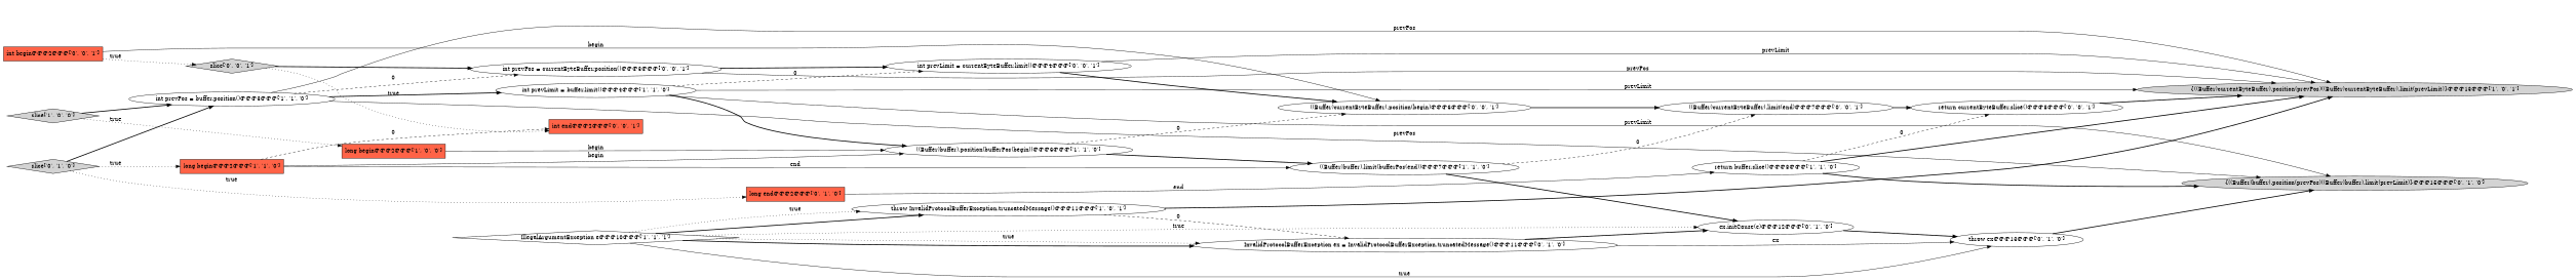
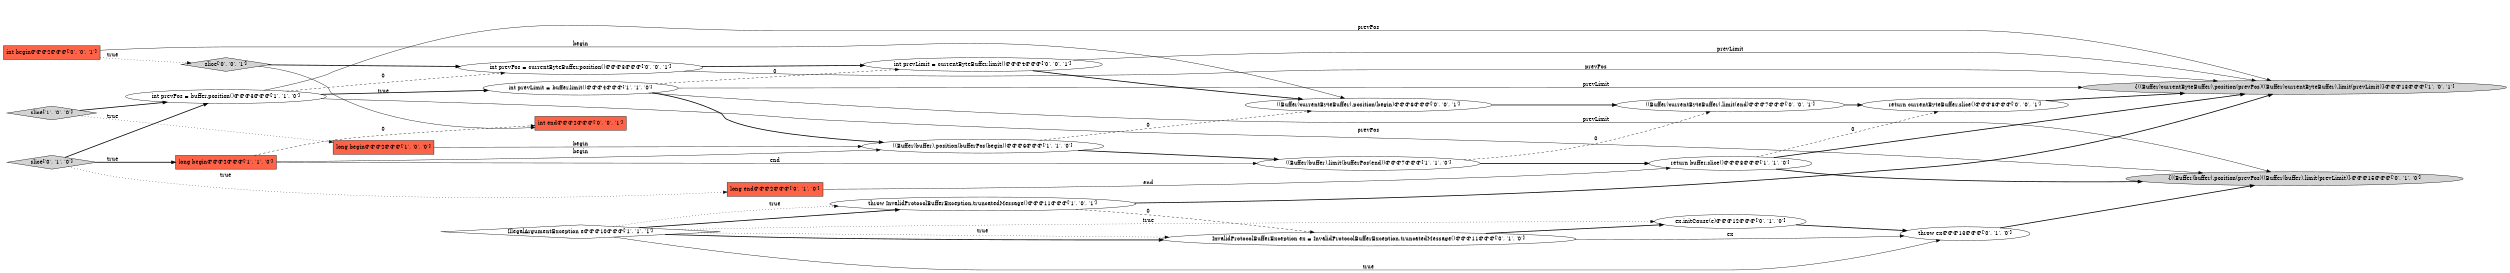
  digraph {
    rankdir=LR
    node [fillcolor=white shape=ellipse style=filled]
    edge [style=bold]
    n1 [label="((Buffer)buffer).position(bufferPos(begin))@@@6@@@['1', '1', '0']"]
    n2 [label="((Buffer)buffer).limit(bufferPos(end))@@@7@@@['1', '1', '0']"]
    n3 [label="((Buffer)currentByteBuffer).position(begin)@@@6@@@['0', '0', '1']"]
    n4 [label="((Buffer)currentByteBuffer).limit(end)@@@7@@@['0', '0', '1']"]
    n5 [label="return buffer.slice()@@@8@@@['1', '1', '0']"]
    n6 [fillcolor=lightgray label="{((Buffer)buffer).position(prevPos)((Buffer)buffer).limit(prevLimit)}@@@15@@@['0', '1', '0']"]
    n7 [fillcolor=tomato label="long begin@@@2@@@['1', '0', '0']" shape=box]
    n8 [label="return currentByteBuffer.slice()@@@8@@@['0', '0', '1']"]
    n9 [fillcolor=lightgray label="{((Buffer)currentByteBuffer).position(prevPos)((Buffer)currentByteBuffer).limit(prevLimit)}@@@13@@@['1', '0', '1']"]
    n10 [label="int prevLimit = currentByteBuffer.limit()@@@4@@@['0', '0', '1']"]
    n11 [fillcolor=tomato label="long begin@@@2@@@['1', '1', '0']" shape=box]
    n12 [fillcolor=tomato label="int end@@@2@@@['0', '0', '1']" shape=box]
    n13 [label="throw ex@@@13@@@['0', '1', '0']"]
    n14 [label="int prevLimit = buffer.limit()@@@4@@@['1', '1', '0']"]
    n15 [fillcolor=lightgray label="slice['1', '0', '0']" shape=diamond]
    n16 [label="int prevPos = buffer.position()@@@3@@@['1', '1', '0']"]
    n17 [label="int prevPos = currentByteBuffer.position()@@@3@@@['0', '0', '1']"]
    n18 [label="ex.initCause(e)@@@12@@@['0', '1', '0']"]
    n19 [label="InvalidProtocolBufferException ex = InvalidProtocolBufferException.truncatedMessage()@@@11@@@['0', '1', '0']"]
    n20 [fillcolor=tomato label="long end@@@2@@@['0', '1', '0']" shape=box]
    n21 [label="IllegalArgumentException e@@@10@@@['1', '1', '1']" shape=diamond]
    n22 [label="throw InvalidProtocolBufferException.truncatedMessage()@@@11@@@['1', '0', '1']"]
    n23 [fillcolor=lightgray label="slice['0', '0', '1']" shape=diamond]
    n24 [fillcolor=tomato label="int begin@@@2@@@['0', '0', '1']" shape=box]
    n25 [fillcolor=lightgray label="slice['0', '1', '0']" shape=diamond]
    n1 -> n2
    n1 -> n3 [label=0 style=dashed]
    n2 -> n4 [label=0 style=dashed]
-   n2 -> n18
+   n2 -> n5
    n3 -> n4
    n4 -> n8
    n5 -> n6
    n5 -> n8 [label=0 style=dashed]
    n5 -> n9
    n7 -> n1 [label=begin style=solid]
    n8 -> n9
    n10 -> n3
    n10 -> n9 [label=prevLimit style=solid]
    n11 -> n1 [label=begin style=solid]
    n11 -> n2 [label=end style=solid]
    n11 -> n12 [label=0 style=dashed]
    n13 -> n6
    n14 -> n1
    n14 -> n6 [label=prevLimit style=solid]
    n14 -> n9 [label=prevLimit style=solid]
    n14 -> n10 [label=0 style=dashed]
    n15 -> n7 [label=true style=dotted]
    n15 -> n16
    n16 -> n6 [label=prevPos style=solid]
    n16 -> n9 [label=prevPos style=solid]
    n16 -> n14
    n16 -> n17 [label=0 style=dashed]
    n17 -> n9 [label=prevPos style=solid]
    n17 -> n10
    n18 -> n13
    n19 -> n13 [label=ex style=solid]
    n19 -> n18
    n20 -> n5 [label=end style=solid]
    n21 -> n13 [label=true style=solid]
    n21 -> n18 [label=true style=dotted]
    n21 -> n19 [label=true style=dotted]
    n21 -> n19
    n21 -> n22 [label=true style=dotted]
    n21 -> n22
    n22 -> n9
    n22 -> n19 [label=0 style=dashed]
-   n23 -> n12 [label=true style=dotted]
+   n23 -> n12 [label=true style=solid]
    n23 -> n17
    n24 -> n3 [label=begin style=solid]
    n24 -> n23 [label=true style=dotted]
-   n25 -> n11 [label=true style=dotted]
+   n25 -> n11 [label=true]
    n25 -> n16
    n25 -> n20 [label=true style=dotted]
  }
